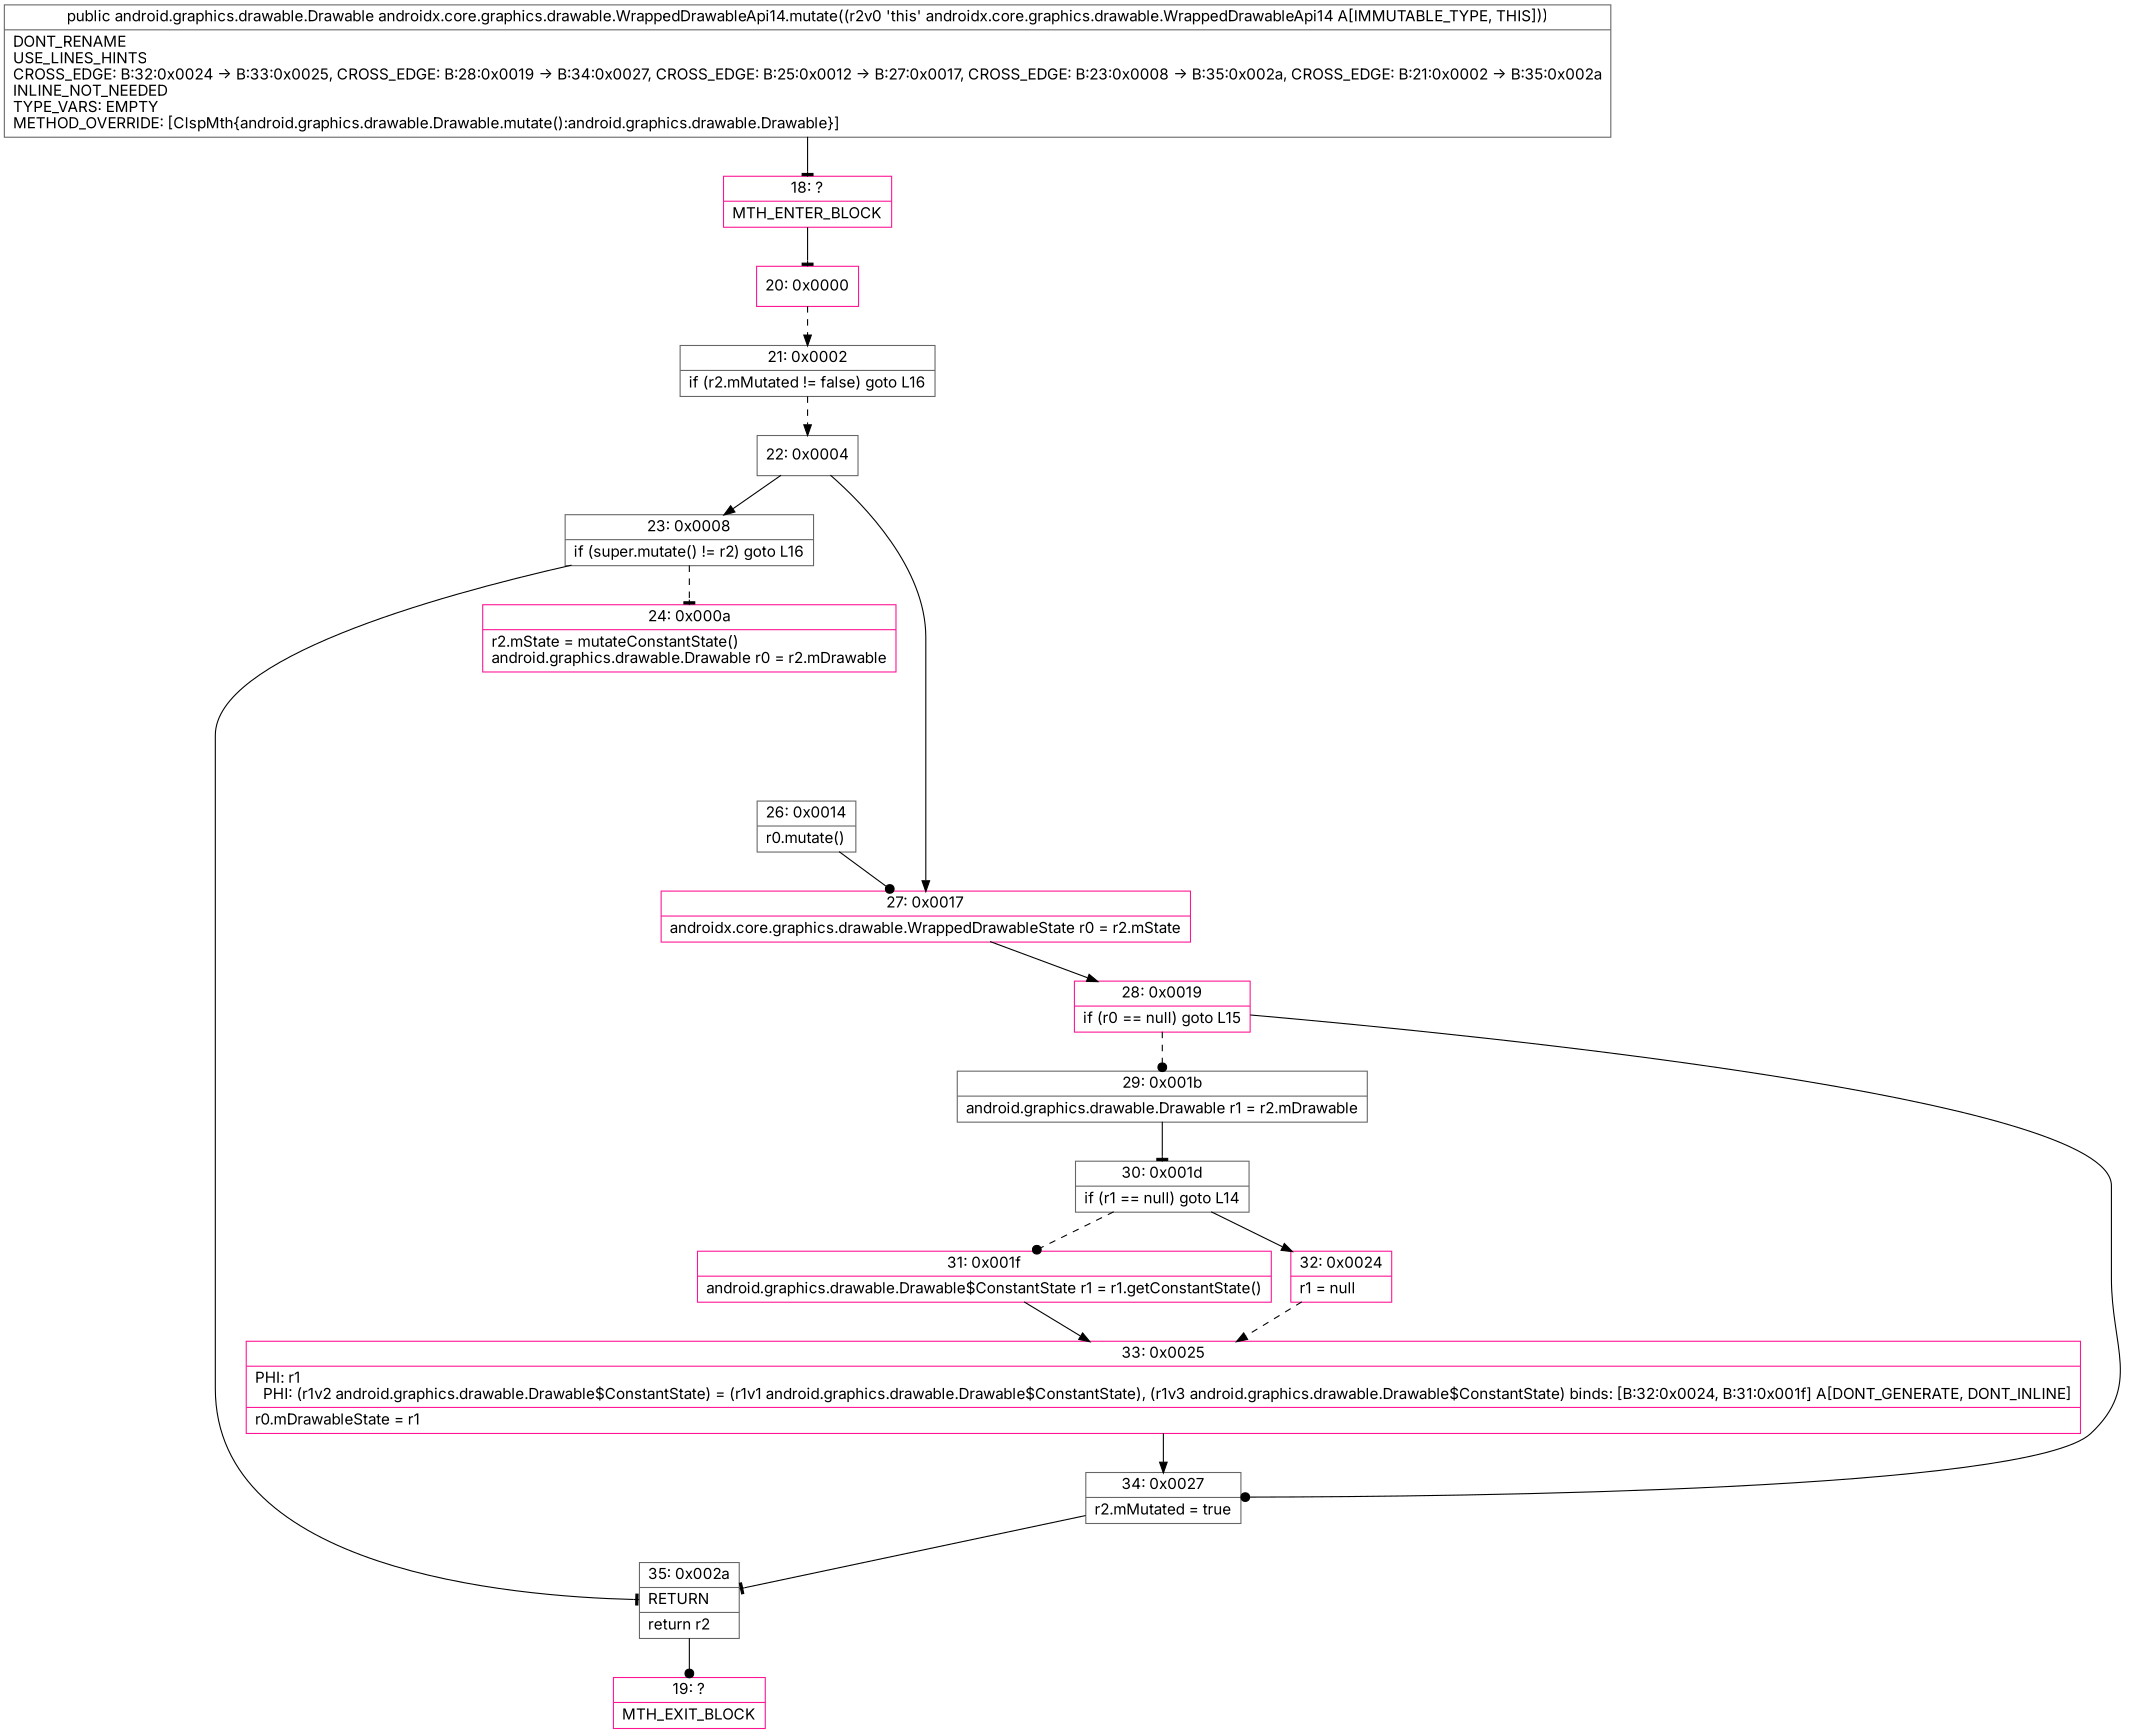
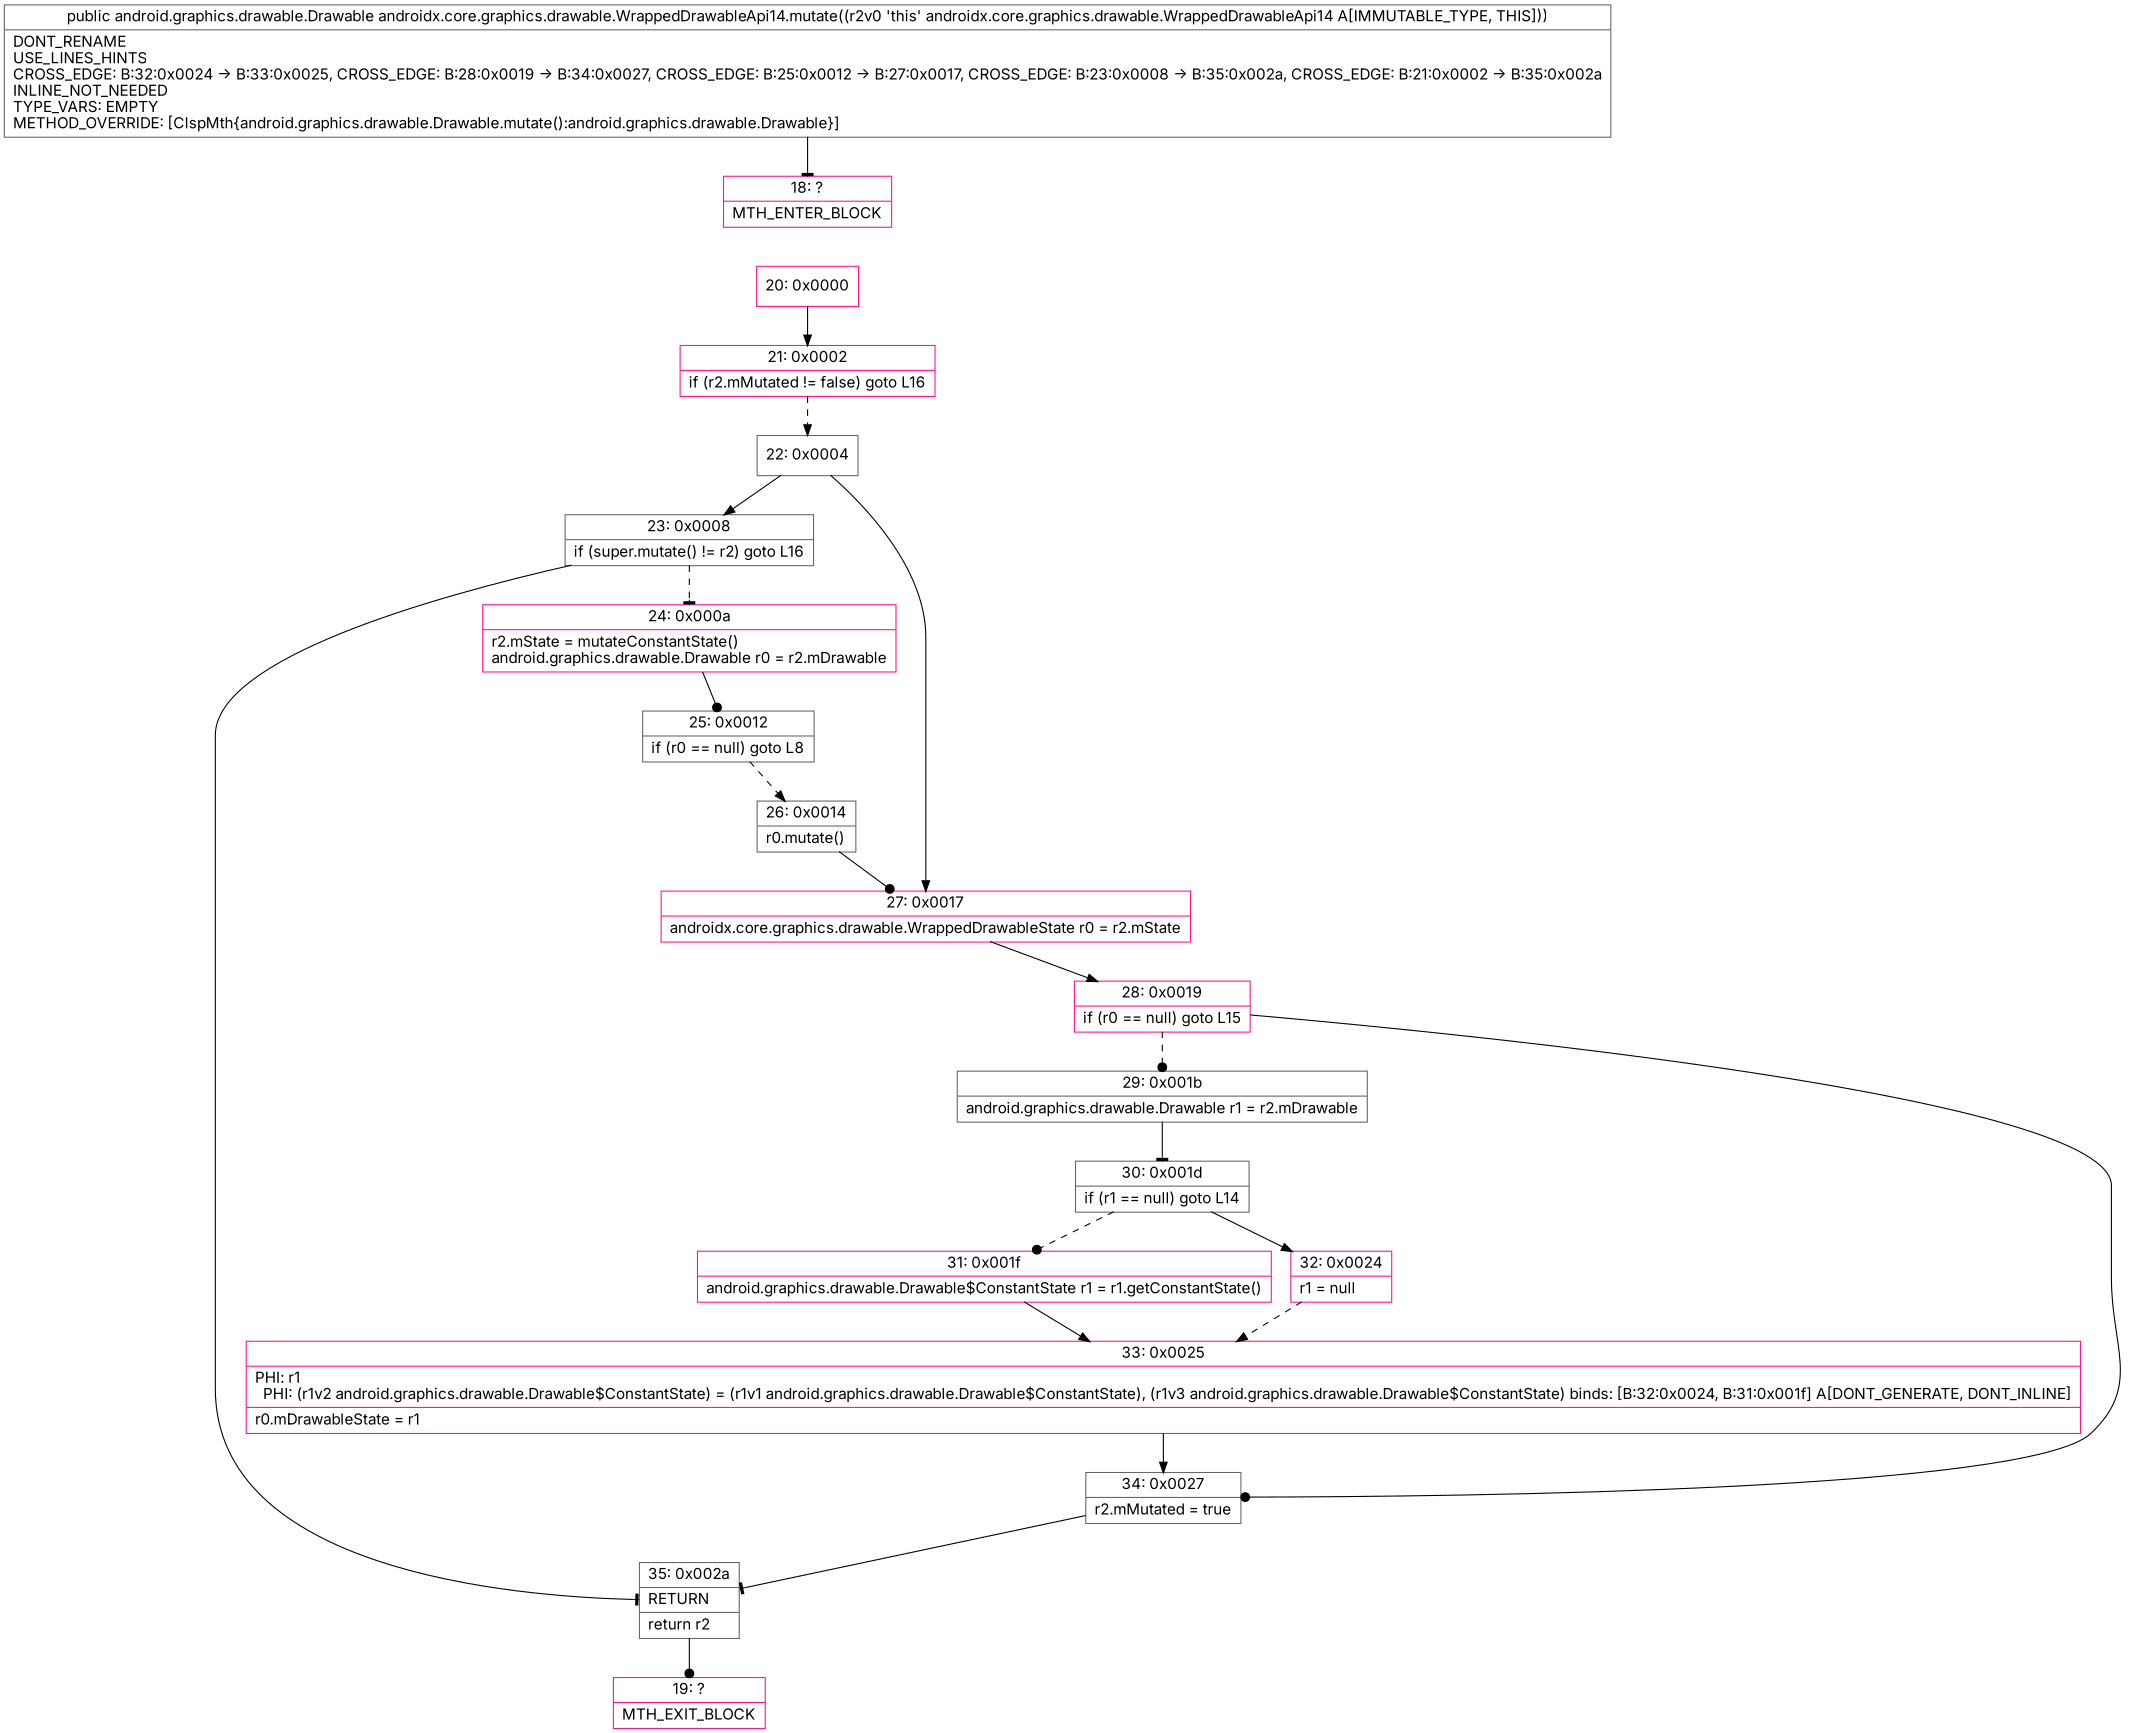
  digraph {
    fontname=Inter
    node [color=deeppink fontname=Inter shape=record]
    edge [arrowhead=normal fontname=Inter]
    n1 [label="{18\:\ ?|MTH_ENTER_BLOCK\l}"]
    n2 [label="{20\:\ 0x0000}"]
-   n3 [color=gray40 label="{21\:\ 0x0002|if (r2.mMutated != false) goto L16\l}"]
+   n3 [label="{21\:\ 0x0002|if (r2.mMutated != false) goto L16\l}"]
    n4 [color=gray40 label="{22\:\ 0x0004}"]
    n5 [color=gray40 label="{23\:\ 0x0008|if (super.mutate() != r2) goto L16\l}"]
    n6 [label="{27\:\ 0x0017|androidx.core.graphics.drawable.WrappedDrawableState r0 = r2.mState\l}"]
    n7 [color=gray40 label="{35\:\ 0x002a|RETURN\l|return r2\l}"]
    n8 [label="{19\:\ ?|MTH_EXIT_BLOCK\l}"]
    n9 [label="{24\:\ 0x000a|r2.mState = mutateConstantState()\landroid.graphics.drawable.Drawable r0 = r2.mDrawable\l}"]
+   n10 [color=gray40 label="{25\:\ 0x0012|if (r0 == null) goto L8\l}"]
    n11 [color=gray40 label="{26\:\ 0x0014|r0.mutate()\l}"]
    n12 [label="{28\:\ 0x0019|if (r0 == null) goto L15\l}"]
    n13 [color=gray40 label="{29\:\ 0x001b|android.graphics.drawable.Drawable r1 = r2.mDrawable\l}"]
    n14 [color=gray40 label="{34\:\ 0x0027|r2.mMutated = true\l}"]
    n15 [color=gray40 label="{30\:\ 0x001d|if (r1 == null) goto L14\l}"]
    n16 [label="{31\:\ 0x001f|android.graphics.drawable.Drawable$ConstantState r1 = r1.getConstantState()\l}"]
    n17 [label="{32\:\ 0x0024|r1 = null\l}"]
    n18 [label="{33\:\ 0x0025|PHI: r1 \l  PHI: (r1v2 android.graphics.drawable.Drawable$ConstantState) = (r1v1 android.graphics.drawable.Drawable$ConstantState), (r1v3 android.graphics.drawable.Drawable$ConstantState) binds: [B:32:0x0024, B:31:0x001f] A[DONT_GENERATE, DONT_INLINE]\l|r0.mDrawableState = r1\l}"]
    n19 [color=gray40 label="{public android.graphics.drawable.Drawable androidx.core.graphics.drawable.WrappedDrawableApi14.mutate((r2v0 'this' androidx.core.graphics.drawable.WrappedDrawableApi14 A[IMMUTABLE_TYPE, THIS]))  | DONT_RENAME\lUSE_LINES_HINTS\lCROSS_EDGE: B:32:0x0024 \-\> B:33:0x0025, CROSS_EDGE: B:28:0x0019 \-\> B:34:0x0027, CROSS_EDGE: B:25:0x0012 \-\> B:27:0x0017, CROSS_EDGE: B:23:0x0008 \-\> B:35:0x002a, CROSS_EDGE: B:21:0x0002 \-\> B:35:0x002a\lINLINE_NOT_NEEDED\lTYPE_VARS: EMPTY\lMETHOD_OVERRIDE: [ClspMth\{android.graphics.drawable.Drawable.mutate():android.graphics.drawable.Drawable\}]\l}"]
-   n1 -> n2 [arrowhead=tee]
-   n2 -> n3 [style=dashed]
+   n2 -> n3
    n3 -> n4 [style=dashed]
    n4 -> n5
    n4 -> n6
    n5 -> n7 [arrowhead=tee]
    n5 -> n9 [arrowhead=tee style=dashed]
    n6 -> n12
    n7 -> n8 [arrowhead=dot]
+   n9 -> n10 [arrowhead=dot]
+   n10 -> n11 [style=dashed]
    n11 -> n6 [arrowhead=dot]
    n12 -> n13 [arrowhead=dot style=dashed]
    n12 -> n14 [arrowhead=dot]
    n13 -> n15 [arrowhead=tee]
    n14 -> n7 [arrowhead=tee]
    n15 -> n16 [arrowhead=dot style=dashed]
    n15 -> n17
    n16 -> n18
    n17 -> n18 [style=dashed]
    n18 -> n14
    n19 -> n1 [arrowhead=tee]
  }
